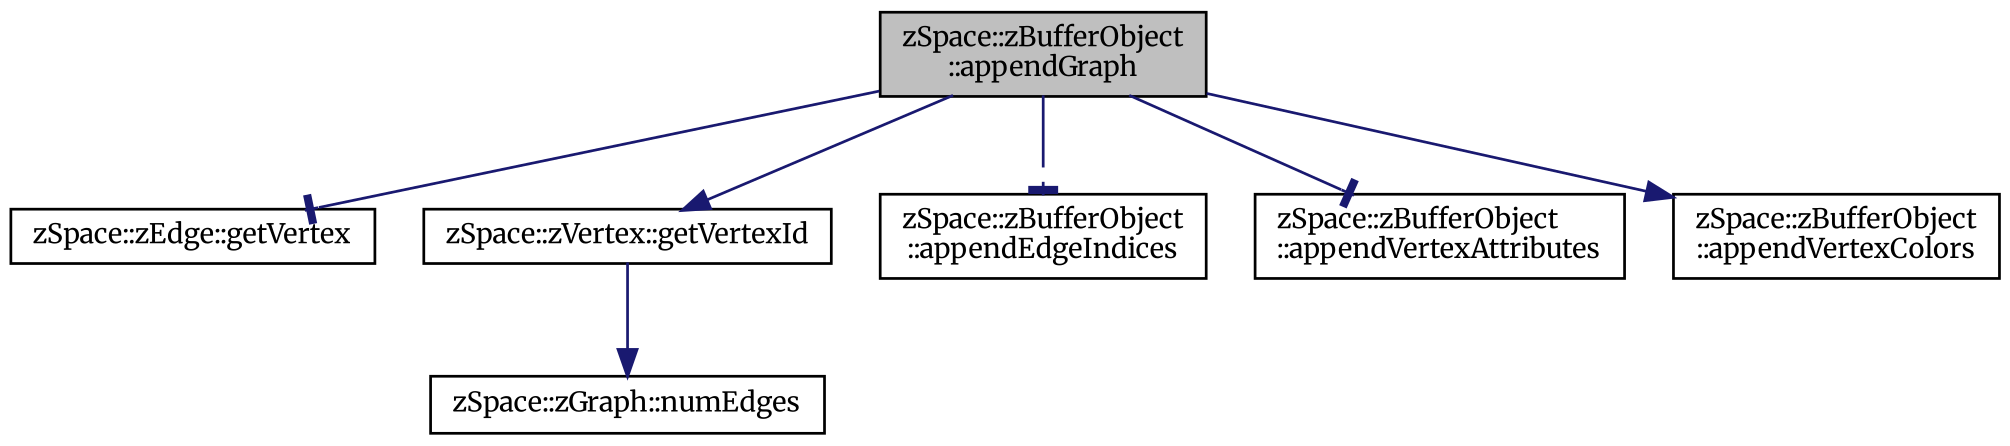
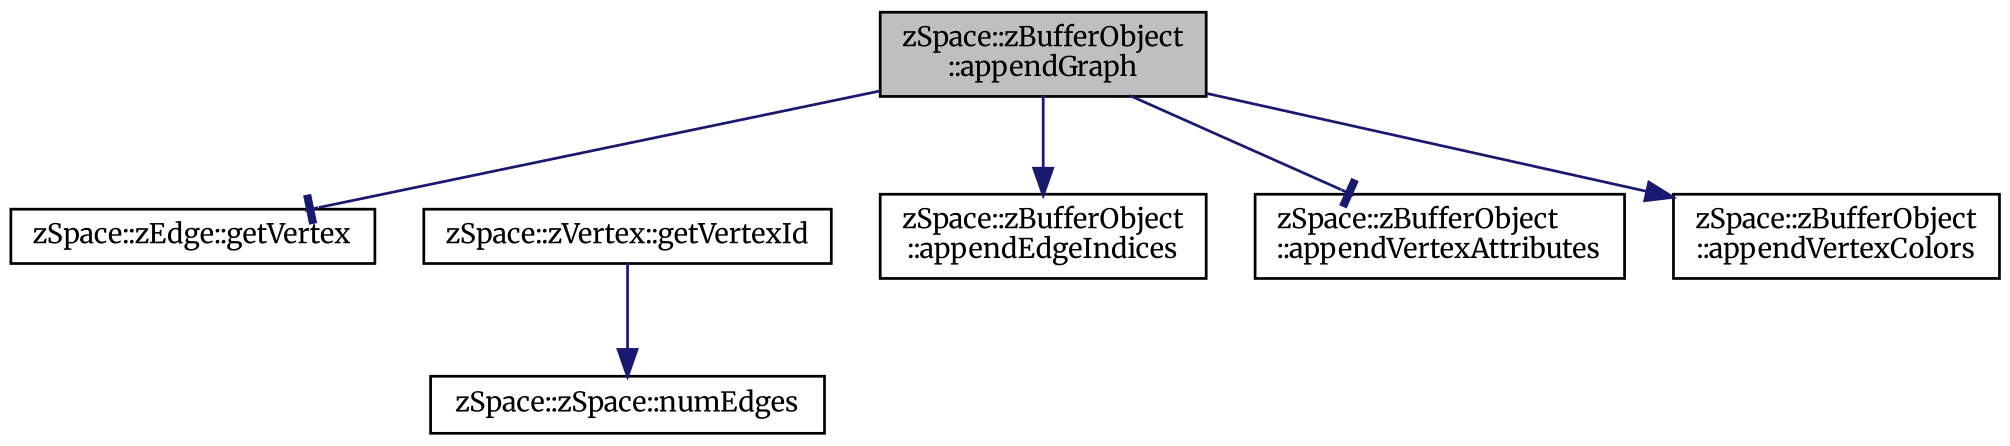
  digraph {
    fontname=Merriweather
    rankdir=TB
    node [color=black fillcolor=white fontname=Merriweather fontsize=10 shape=record style=filled]
    edge [arrowhead=normal color=midnightblue fontname=Merriweather fontsize=10 labelfontname=Helvetica labelfontsize=10 style=solid]
    n1 [fillcolor=grey75 fontcolor=black height=0.2 label="zSpace::zBufferObject\l::appendGraph" width=0.4]
    n2 [height=0.2 label="zSpace::zEdge::getVertex" width=0.4]
    n3 [height=0.2 label="zSpace::zVertex::getVertexId" width=0.4]
    n4 [height=0.2 label="zSpace::zBufferObject\l::appendEdgeIndices" width=0.4]
    n5 [height=0.2 label="zSpace::zBufferObject\l::appendVertexAttributes" width=0.4]
    n6 [height=0.2 label="zSpace::zBufferObject\l::appendVertexColors" width=0.4]
-   n7 [height=0.2 label="zSpace::zGraph::numEdges" width=0.4]
+   n7 [height=0.2 label="zSpace::zSpace::numEdges" width=0.4]
    n1 -> n2 [arrowhead=tee]
-   n1 -> n3
-   n1 -> n4 [arrowhead=tee]
+   n1 -> n4
    n1 -> n5 [arrowhead=tee]
    n1 -> n6
    n3 -> n7
  }
